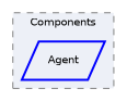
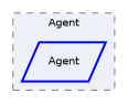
  digraph {
    compound=true
    n1 [color=blue fillcolor="#edf0f7" fontname=Helvetica fontsize=10 label=Agent shape=parallelogram style="filled,bold,"]
    subgraph cluster_1 {
      bgcolor="#edf0f7"
      fontname=Helvetica
      fontsize=10
-     label=Components
+     label=Agent
      pencolor=grey50
      style="filled,dashed,"
      n1
    }
  }
